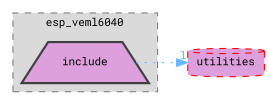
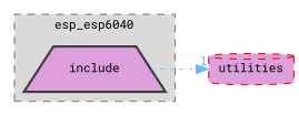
  digraph {
    compound=true
    rankdir=LR
    fontname="Roboto Mono"
    node [fillcolor=plum fontname="Roboto Mono" fontsize=10]
    n1 [color=grey25 height=0.2 label=include shape=trapezium style="filled,bold" width=0.4]
    n2 [color=red height=0.2 label=utilities shape=cylinder style="filled,dashed" width=0.4]
    subgraph cluster_1 {
      bgcolor="#dadada"
      fontsize=10
-     label=esp_veml6040
+     label=esp_esp6040
      pencolor=grey50
      style="filled,dashed"
      n1
    }
    n1 -> n2 [color=steelblue1 fontcolor=steelblue1 fontname="Roboto Mono" fontsize=10 headlabel=1 labeldistance=1.5 labelfontname=Helvetica labelfontsize=10 style=dotted arrowhead=normal]
  }
